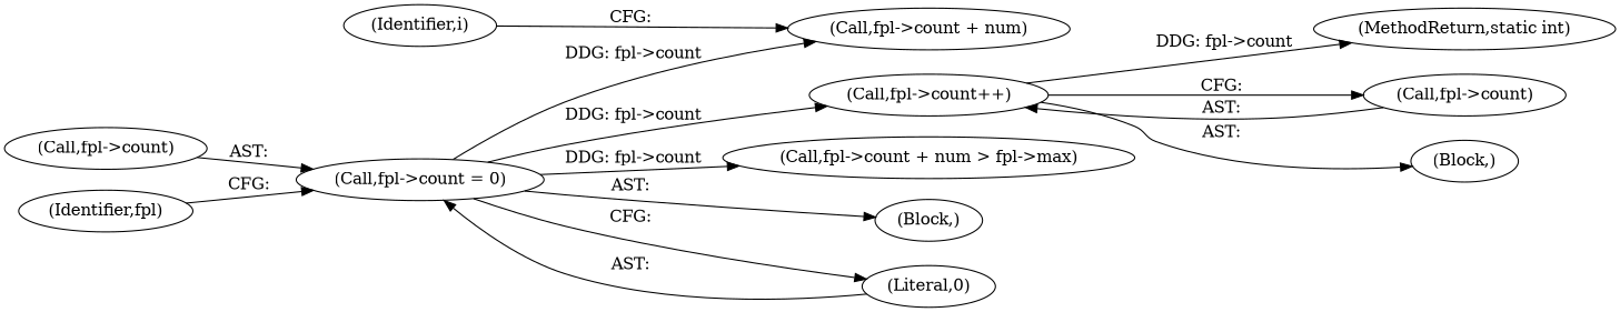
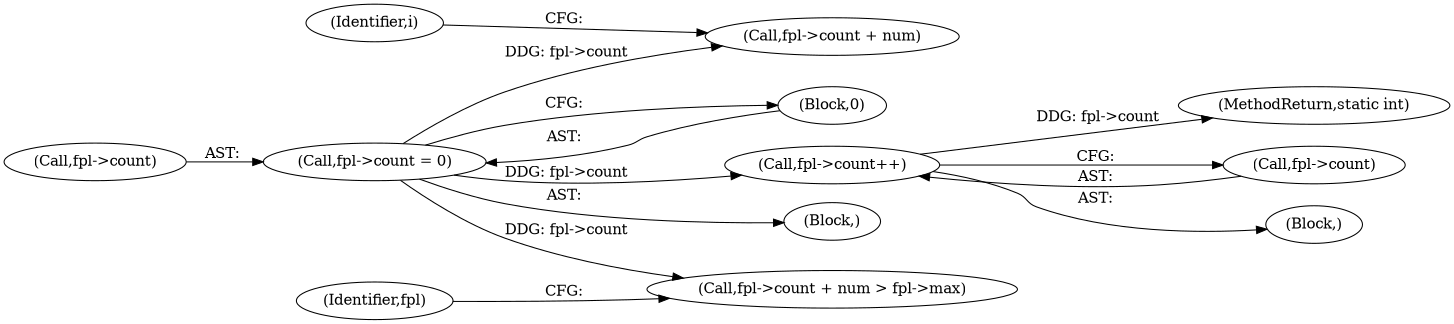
  digraph {
    rankdir=LR
    n1 [label="(Call,fpl->count++)"]
    n2 [label="(MethodReturn,static int)"]
    n3 [label="(Call,fpl->count)"]
    n4 [label="(Block,)"]
    n5 [label="(Call,fpl->count = 0)"]
    n6 [label="(Call,fpl->count + num)"]
    n7 [label="(Call,fpl->count + num > fpl->max)"]
    n8 [label="(Block,)"]
-   n9 [label="(Literal,0)"]
+   n9 [label="(Block,0)"]
    n10 [label="(Identifier,i)"]
    n11 [label="(Call,fpl->count)"]
    n12 [label="(Identifier,fpl)"]
    n1 -> n2 [label="DDG: fpl->count"]
    n1 -> n3 [label="CFG: "]
    n1 -> n4 [label="AST: "]
    n3 -> n1 [label="AST: "]
    n5 -> n1 [label="DDG: fpl->count"]
    n5 -> n6 [label="DDG: fpl->count"]
    n5 -> n7 [label="DDG: fpl->count"]
    n5 -> n8 [label="AST: "]
    n5 -> n9 [label="CFG: "]
    n9 -> n5 [label="AST: "]
    n10 -> n6 [label="CFG: "]
    n11 -> n5 [label="AST: "]
-   n12 -> n5 [label="CFG: "]
+   n12 -> n7 [label="CFG: "]
  }
